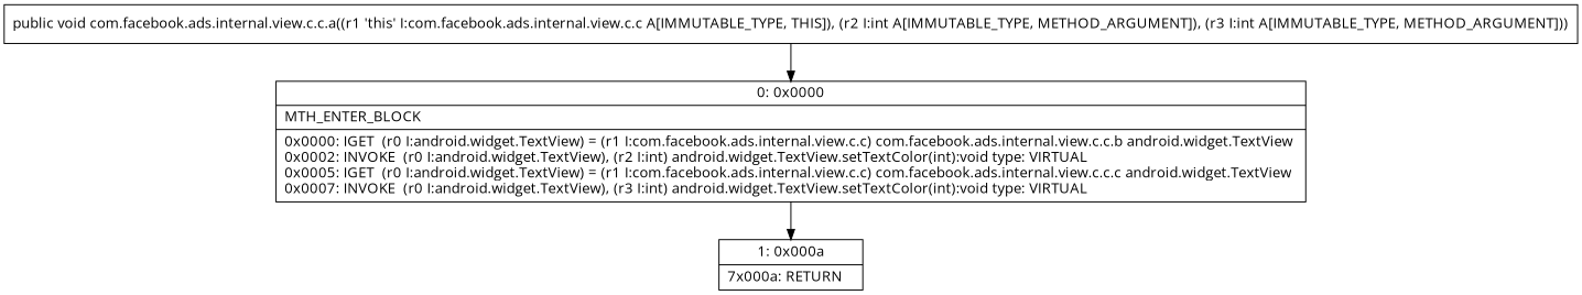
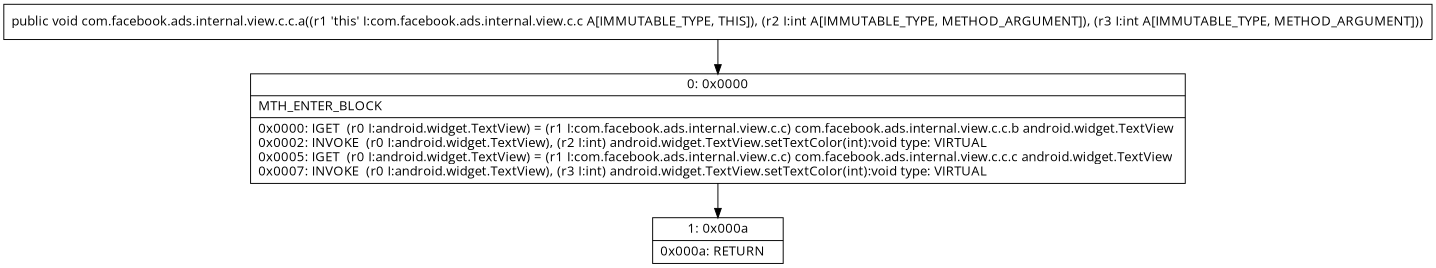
  digraph {
    fontname="Open Sans"
    node [shape=record fontname="Open Sans"]
    edge [fontname="Open Sans"]
    n1 [label="{0\:\ 0x0000|MTH_ENTER_BLOCK\l|0x0000: IGET  (r0 I:android.widget.TextView) = (r1 I:com.facebook.ads.internal.view.c.c) com.facebook.ads.internal.view.c.c.b android.widget.TextView \l0x0002: INVOKE  (r0 I:android.widget.TextView), (r2 I:int) android.widget.TextView.setTextColor(int):void type: VIRTUAL \l0x0005: IGET  (r0 I:android.widget.TextView) = (r1 I:com.facebook.ads.internal.view.c.c) com.facebook.ads.internal.view.c.c.c android.widget.TextView \l0x0007: INVOKE  (r0 I:android.widget.TextView), (r3 I:int) android.widget.TextView.setTextColor(int):void type: VIRTUAL \l}"]
-   n2 [label="{1\:\ 0x000a|7x000a: RETURN   \l}"]
+   n2 [label="{1\:\ 0x000a|0x000a: RETURN   \l}"]
    n3 [label="{public void com.facebook.ads.internal.view.c.c.a((r1 'this' I:com.facebook.ads.internal.view.c.c A[IMMUTABLE_TYPE, THIS]), (r2 I:int A[IMMUTABLE_TYPE, METHOD_ARGUMENT]), (r3 I:int A[IMMUTABLE_TYPE, METHOD_ARGUMENT])) }"]
    n1 -> n2
    n3 -> n1
  }
